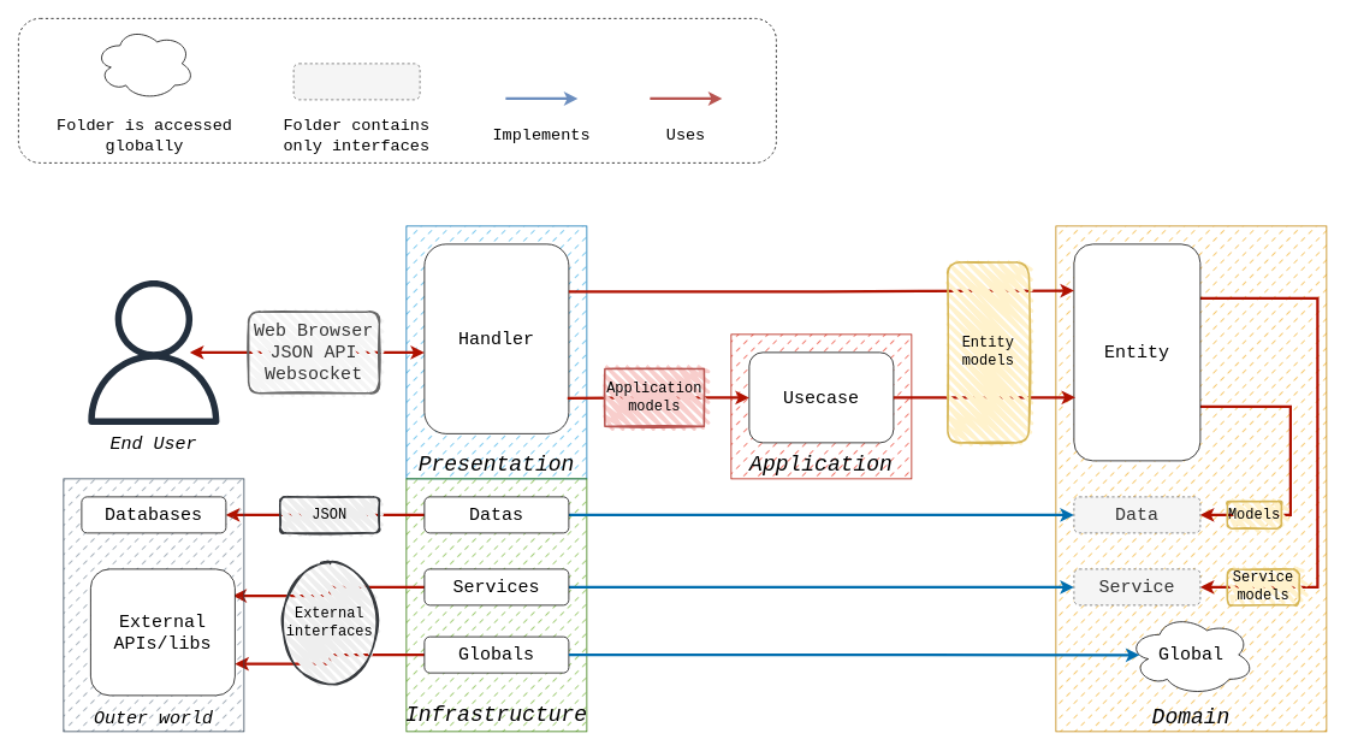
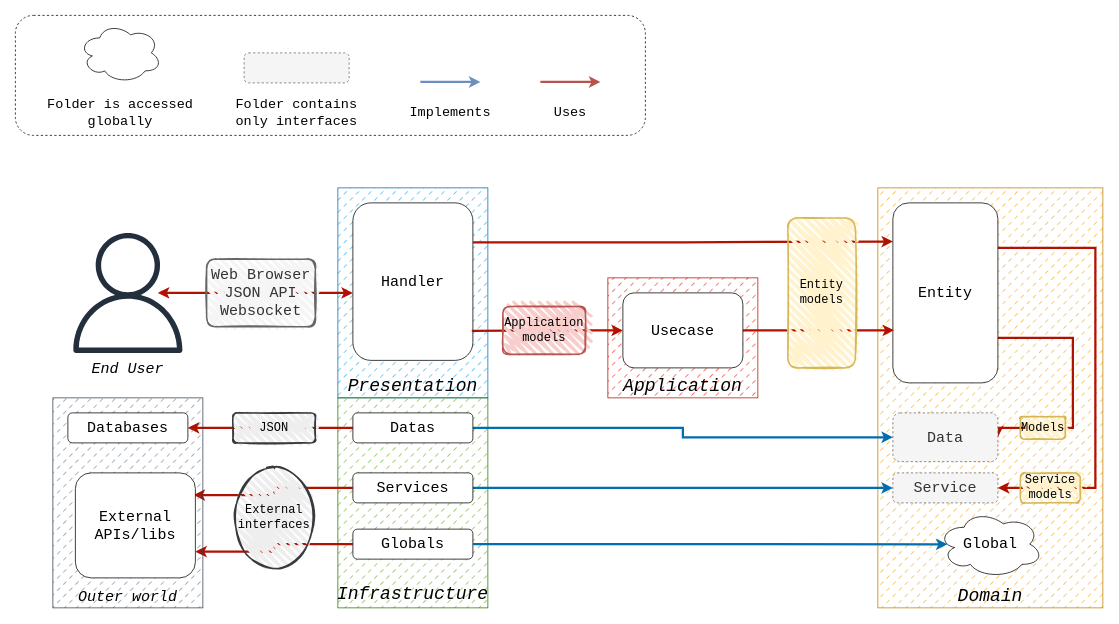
  <mxCell id="0" />
  <mxCell id="1" parent="0" />
  <mxCell id="2" value="" style="rounded=1;whiteSpace=wrap;html=1;fillColor=none;dashed=1;" vertex="1" parent="1"><mxGeometry x="20" width="840" height="160" as="geometry" y="20" /></mxCell>
  <mxCell id="3" value="" style="rounded=0;whiteSpace=wrap;html=1;fillColor=#1ba1e2;strokeColor=#006EAF;fillStyle=dashed;fontColor=#ffffff;gradientColor=none;" vertex="1" parent="1"><mxGeometry x="450" y="250" width="200" height="280" as="geometry" /></mxCell>
  <mxCell id="4" value="" style="rounded=0;whiteSpace=wrap;html=1;fillColor=#60a917;strokeColor=#2D7600;fillStyle=dashed;fontColor=#ffffff;" vertex="1" parent="1"><mxGeometry x="450" y="530" width="200" height="280" as="geometry" /></mxCell>
  <mxCell id="5" value="" style="rounded=0;whiteSpace=wrap;html=1;fillColor=#E51400;strokeColor=#B01100;fillStyle=dashed;fontColor=#ffffff;" vertex="1" parent="1"><mxGeometry x="810" y="370" width="200" height="160" as="geometry" /></mxCell>
  <mxCell id="6" value="" style="rounded=0;whiteSpace=wrap;html=1;fillColor=#F0A30A;strokeColor=#BF8000;fillStyle=dashed;fontColor=#ffffff;" vertex="1" parent="1"><mxGeometry x="1170" y="250" width="300" height="560" as="geometry" /></mxCell>
  <mxCell id="7" value="&lt;font size=&quot;1&quot; face=&quot;Courier New&quot; style=&quot;&quot;&gt;&lt;i style=&quot;font-size: 24px;&quot;&gt;Domain&lt;/i&gt;&lt;/font&gt;" style="text;html=1;align=center;verticalAlign=middle;whiteSpace=wrap;rounded=0;" vertex="1" parent="1"><mxGeometry x="1170" y="780" width="300" height="30" as="geometry" /></mxCell>
  <mxCell id="8" style="edgeStyle=orthogonalEdgeStyle;rounded=0;orthogonalLoop=1;jettySize=auto;html=1;exitX=0.5;exitY=1;exitDx=0;exitDy=0;" edge="1" parent="1"><mxGeometry relative="1" as="geometry"><mxPoint x="1250" y="642.7" as="sourcePoint" /><mxPoint x="1250" y="642.7" as="targetPoint" /></mxGeometry></mxCell>
  <mxCell id="9" style="edgeStyle=orthogonalEdgeStyle;rounded=0;orthogonalLoop=1;jettySize=auto;html=1;exitX=1;exitY=0.25;exitDx=0;exitDy=0;entryX=1;entryY=0.5;entryDx=0;entryDy=0;strokeWidth=3;strokeColor=#B01100;" edge="1" parent="1" source="11" target="13"><mxGeometry relative="1" as="geometry"><Array as="points"><mxPoint x="1460" y="330" /><mxPoint x="1460" y="650" /></Array></mxGeometry></mxCell>
  <mxCell id="10" style="edgeStyle=orthogonalEdgeStyle;rounded=0;orthogonalLoop=1;jettySize=auto;html=1;exitX=1;exitY=0.75;exitDx=0;exitDy=0;entryX=1;entryY=0.5;entryDx=0;entryDy=0;strokeWidth=3;strokeColor=#B01100;" edge="1" parent="1" source="11" target="12"><mxGeometry relative="1" as="geometry"><Array as="points"><mxPoint x="1430" y="450" /><mxPoint x="1430" y="570" /></Array></mxGeometry></mxCell>
  <mxCell id="11" value="&lt;span style=&quot;font-family: &amp;quot;Courier New&amp;quot;;&quot;&gt;&lt;font style=&quot;font-size: 20px;&quot;&gt;Entity&lt;/font&gt;&lt;/span&gt;" style="rounded=1;whiteSpace=wrap;html=1;" vertex="1" parent="1"><mxGeometry x="1190" y="270" width="140" height="240" as="geometry" /></mxCell>
- <mxCell id="12" value="&lt;span style=&quot;font-family: &amp;quot;Courier New&amp;quot;;&quot;&gt;&lt;font style=&quot;font-size: 20px;&quot;&gt;Data&lt;/font&gt;&lt;/span&gt;" style="rounded=1;whiteSpace=wrap;html=1;fillColor=#f5f5f5;fontColor=#333333;strokeColor=#666666;dashed=1;" vertex="1" parent="1"><mxGeometry x="1190" y="550" width="140" height="40" as="geometry" /></mxCell>
+ <mxCell id="12" value="&lt;span style=&quot;font-family: &amp;quot;Courier New&amp;quot;;&quot;&gt;&lt;font style=&quot;font-size: 20px;&quot;&gt;Data&lt;/font&gt;&lt;/span&gt;" style="rounded=1;whiteSpace=wrap;html=1;fillColor=#f5f5f5;fontColor=#333333;strokeColor=#666666;dashed=1;" vertex="1" parent="1"><mxGeometry x="1190" y="550" width="140" height="65" as="geometry" /></mxCell>
  <mxCell id="13" value="&lt;span style=&quot;font-family: &amp;quot;Courier New&amp;quot;;&quot;&gt;&lt;font style=&quot;font-size: 20px;&quot;&gt;Service&lt;/font&gt;&lt;/span&gt;" style="rounded=1;whiteSpace=wrap;html=1;fillColor=#f5f5f5;fontColor=#333333;strokeColor=#666666;dashed=1;" vertex="1" parent="1"><mxGeometry x="1190" y="630" width="140" height="40" as="geometry" /></mxCell>
  <mxCell id="14" value="&lt;font style=&quot;font-size: 20px;&quot; face=&quot;Courier New&quot;&gt;Global&lt;/font&gt;" style="ellipse;shape=cloud;whiteSpace=wrap;html=1;" vertex="1" parent="1"><mxGeometry x="1250" y="680" width="140" height="90" as="geometry" /></mxCell>
  <mxCell id="15" value="&lt;font face=&quot;Courier New&quot;&gt;&lt;span style=&quot;font-size: 20px;&quot;&gt;Usecase&lt;/span&gt;&lt;/font&gt;" style="rounded=1;whiteSpace=wrap;html=1;" vertex="1" parent="1"><mxGeometry x="830" y="390" width="160" height="100" as="geometry" /></mxCell>
  <mxCell id="16" value="&lt;font face=&quot;Courier New&quot;&gt;&lt;span style=&quot;font-size: 24px;&quot;&gt;&lt;i&gt;Application&lt;/i&gt;&lt;/span&gt;&lt;/font&gt;" style="text;html=1;align=center;verticalAlign=middle;whiteSpace=wrap;rounded=0;" vertex="1" parent="1"><mxGeometry x="810" y="500" width="200" height="30" as="geometry" /></mxCell>
  <mxCell id="17" value="&lt;font face=&quot;Courier New&quot;&gt;&lt;span style=&quot;font-size: 20px;&quot;&gt;Handler&lt;/span&gt;&lt;/font&gt;" style="rounded=1;whiteSpace=wrap;html=1;" vertex="1" parent="1"><mxGeometry x="470" y="270" width="160" height="210" as="geometry" /></mxCell>
  <mxCell id="18" value="&lt;font face=&quot;Courier New&quot;&gt;&lt;span style=&quot;font-size: 24px;&quot;&gt;&lt;i&gt;Presentation&lt;/i&gt;&lt;/span&gt;&lt;/font&gt;" style="text;html=1;align=center;verticalAlign=middle;whiteSpace=wrap;rounded=0;" vertex="1" parent="1"><mxGeometry x="450" y="500" width="200" height="30" as="geometry" /></mxCell>
  <mxCell id="19" style="edgeStyle=orthogonalEdgeStyle;rounded=0;orthogonalLoop=1;jettySize=auto;html=1;exitX=0.5;exitY=1;exitDx=0;exitDy=0;" edge="1" parent="1"><mxGeometry relative="1" as="geometry"><mxPoint x="540" y="642.7" as="sourcePoint" /><mxPoint x="540" y="642.7" as="targetPoint" /></mxGeometry></mxCell>
  <mxCell id="20" style="edgeStyle=orthogonalEdgeStyle;rounded=0;orthogonalLoop=1;jettySize=auto;html=1;exitX=1;exitY=0.5;exitDx=0;exitDy=0;entryX=0;entryY=0.5;entryDx=0;entryDy=0;fillColor=#1ba1e2;strokeColor=#006EAF;strokeWidth=3;" edge="1" parent="1" source="22" target="12"><mxGeometry relative="1" as="geometry" /></mxCell>
  <mxCell id="21" style="edgeStyle=orthogonalEdgeStyle;rounded=0;orthogonalLoop=1;jettySize=auto;html=1;exitX=0;exitY=0.5;exitDx=0;exitDy=0;entryX=1;entryY=0.5;entryDx=0;entryDy=0;strokeWidth=3;strokeColor=#B01100;" edge="1" parent="1" source="22" target="44"><mxGeometry relative="1" as="geometry" /></mxCell>
  <mxCell id="22" value="&lt;span style=&quot;font-family: &amp;quot;Courier New&amp;quot;;&quot;&gt;&lt;font style=&quot;font-size: 20px;&quot;&gt;Datas&lt;/font&gt;&lt;/span&gt;" style="rounded=1;whiteSpace=wrap;html=1;" vertex="1" parent="1"><mxGeometry x="470" y="550" width="160" height="40" as="geometry" /></mxCell>
  <mxCell id="23" style="edgeStyle=orthogonalEdgeStyle;rounded=0;orthogonalLoop=1;jettySize=auto;html=1;exitX=1;exitY=0.5;exitDx=0;exitDy=0;entryX=0;entryY=0.5;entryDx=0;entryDy=0;fillColor=#1ba1e2;strokeColor=#006EAF;strokeWidth=3;" edge="1" parent="1" source="25" target="13"><mxGeometry relative="1" as="geometry" /></mxCell>
  <mxCell id="24" style="edgeStyle=orthogonalEdgeStyle;rounded=0;orthogonalLoop=1;jettySize=auto;html=1;exitX=0;exitY=0.5;exitDx=0;exitDy=0;entryX=0.985;entryY=0.211;entryDx=0;entryDy=0;entryPerimeter=0;strokeWidth=3;strokeColor=#B01100;" edge="1" parent="1" source="25" target="45"><mxGeometry relative="1" as="geometry" /></mxCell>
  <mxCell id="25" value="&lt;span style=&quot;font-family: &amp;quot;Courier New&amp;quot;;&quot;&gt;&lt;font style=&quot;font-size: 20px;&quot;&gt;Services&lt;/font&gt;&lt;/span&gt;" style="rounded=1;whiteSpace=wrap;html=1;" vertex="1" parent="1"><mxGeometry x="470" y="630" width="160" height="40" as="geometry" /></mxCell>
  <mxCell id="26" style="edgeStyle=orthogonalEdgeStyle;rounded=0;orthogonalLoop=1;jettySize=auto;html=1;exitX=0;exitY=0.5;exitDx=0;exitDy=0;entryX=1;entryY=0.75;entryDx=0;entryDy=0;strokeWidth=3;strokeColor=#B01100;" edge="1" parent="1" source="27" target="45"><mxGeometry relative="1" as="geometry" /></mxCell>
  <mxCell id="27" value="&lt;span style=&quot;font-family: &amp;quot;Courier New&amp;quot;;&quot;&gt;&lt;font style=&quot;font-size: 20px;&quot;&gt;Globals&lt;/font&gt;&lt;/span&gt;" style="rounded=1;whiteSpace=wrap;html=1;" vertex="1" parent="1"><mxGeometry x="470" y="705" width="160" height="40" as="geometry" /></mxCell>
  <mxCell id="28" value="&lt;font face=&quot;Courier New&quot;&gt;&lt;span style=&quot;font-size: 24px;&quot;&gt;&lt;i&gt;Infrastructure&lt;/i&gt;&lt;/span&gt;&lt;/font&gt;" style="text;html=1;align=center;verticalAlign=middle;whiteSpace=wrap;rounded=0;" vertex="1" parent="1"><mxGeometry x="450" y="775" width="200" height="35" as="geometry" /></mxCell>
  <mxCell id="29" style="edgeStyle=orthogonalEdgeStyle;rounded=0;orthogonalLoop=1;jettySize=auto;html=1;exitX=1;exitY=0.25;exitDx=0;exitDy=0;entryX=0.001;entryY=0.215;entryDx=0;entryDy=0;entryPerimeter=0;strokeWidth=3;strokeColor=#B01100;" edge="1" parent="1" source="17" target="11"><mxGeometry relative="1" as="geometry" /></mxCell>
  <mxCell id="30" style="edgeStyle=orthogonalEdgeStyle;rounded=0;orthogonalLoop=1;jettySize=auto;html=1;exitX=1;exitY=0.5;exitDx=0;exitDy=0;entryX=0.011;entryY=0.708;entryDx=0;entryDy=0;entryPerimeter=0;strokeWidth=3;strokeColor=#B01100;" edge="1" parent="1" source="15" target="11"><mxGeometry relative="1" as="geometry" /></mxCell>
  <mxCell id="31" style="edgeStyle=orthogonalEdgeStyle;rounded=0;orthogonalLoop=1;jettySize=auto;html=1;exitX=0;exitY=0.5;exitDx=0;exitDy=0;entryX=0.991;entryY=0.812;entryDx=0;entryDy=0;entryPerimeter=0;strokeWidth=3;strokeColor=#B01100;endArrow=none;endFill=0;startArrow=classic;startFill=1;" edge="1" parent="1" source="15" target="17"><mxGeometry relative="1" as="geometry" /></mxCell>
- <mxCell id="32" value="&lt;span style=&quot;font-family: &amp;quot;Courier New&amp;quot;; font-size: 16px;&quot;&gt;Application&lt;/span&gt;&lt;div&gt;&lt;span style=&quot;font-family: &amp;quot;Courier New&amp;quot;; font-size: 16px;&quot;&gt;models&lt;/span&gt;&lt;/div&gt;" style="whiteSpace=wrap;html=1;strokeWidth=2;fillWeight=4;hachureGap=8;hachureAngle=45;fillColor=#f8cecc;sketch=1;strokeColor=#b85450;fillStyle=zigzag;rounded=0;" vertex="1" parent="1"><mxGeometry x="670" y="408.04" width="110" height="63.92" as="geometry" /></mxCell>
+ <mxCell id="32" value="&lt;span style=&quot;font-family: &amp;quot;Courier New&amp;quot;; font-size: 16px;&quot;&gt;Application&lt;/span&gt;&lt;div&gt;&lt;span style=&quot;font-family: &amp;quot;Courier New&amp;quot;; font-size: 16px;&quot;&gt;models&lt;/span&gt;&lt;/div&gt;" style="rounded=1;whiteSpace=wrap;html=1;strokeWidth=2;fillWeight=4;hachureGap=8;hachureAngle=45;fillColor=#f8cecc;sketch=1;strokeColor=#b85450;fillStyle=zigzag;" vertex="1" parent="1"><mxGeometry x="670" y="408.04" width="110" height="63.92" as="geometry" /></mxCell>
  <mxCell id="33" value="&lt;span style=&quot;font-family: &amp;quot;Courier New&amp;quot;;&quot;&gt;&lt;font style=&quot;font-size: 16px;&quot;&gt;Entity&lt;/font&gt;&lt;/span&gt;&lt;div&gt;&lt;span style=&quot;font-family: &amp;quot;Courier New&amp;quot;;&quot;&gt;&lt;font style=&quot;font-size: 16px;&quot;&gt;models&lt;/font&gt;&lt;/span&gt;&lt;/div&gt;" style="rounded=1;whiteSpace=wrap;html=1;strokeWidth=2;fillWeight=4;hachureGap=8;hachureAngle=45;fillColor=#fff2cc;sketch=1;strokeColor=#d6b656;rotation=0;fillStyle=zigzag;" vertex="1" parent="1"><mxGeometry x="1050" y="290" width="90" height="200" as="geometry" /></mxCell>
  <mxCell id="34" style="edgeStyle=orthogonalEdgeStyle;rounded=0;orthogonalLoop=1;jettySize=auto;html=1;exitX=1;exitY=0.5;exitDx=0;exitDy=0;entryX=0.091;entryY=0.503;entryDx=0;entryDy=0;entryPerimeter=0;fillColor=#1ba1e2;strokeColor=#006EAF;strokeWidth=3;" edge="1" parent="1" source="27" target="14"><mxGeometry relative="1" as="geometry" /></mxCell>
  <mxCell id="35" value="" style="sketch=0;outlineConnect=0;fontColor=#232F3E;gradientColor=none;fillColor=#232F3D;strokeColor=none;dashed=0;verticalLabelPosition=bottom;verticalAlign=top;align=center;html=1;fontSize=12;fontStyle=0;aspect=fixed;pointerEvents=1;shape=mxgraph.aws4.user;" vertex="1" parent="1"><mxGeometry x="90" y="310" width="160" height="160" as="geometry" /></mxCell>
  <mxCell id="36" style="edgeStyle=orthogonalEdgeStyle;rounded=0;orthogonalLoop=1;jettySize=auto;html=1;entryX=0;entryY=0.5;entryDx=0;entryDy=0;startArrow=classic;startFill=1;strokeWidth=3;exitX=0.775;exitY=0.5;exitDx=0;exitDy=0;exitPerimeter=0;strokeColor=#B01100;" edge="1" parent="1" source="35"><mxGeometry relative="1" as="geometry"><mxPoint x="280" y="390" as="sourcePoint" /><Array as="points" /><mxPoint x="470" y="390" as="targetPoint" /></mxGeometry></mxCell>
  <mxCell id="37" value="&lt;font face=&quot;Courier New&quot;&gt;&lt;span style=&quot;font-size: 20px;&quot;&gt;Web Browser&lt;/span&gt;&lt;/font&gt;&lt;div&gt;&lt;font face=&quot;Courier New&quot;&gt;&lt;span style=&quot;font-size: 20px;&quot;&gt;JSON API&lt;/span&gt;&lt;/font&gt;&lt;/div&gt;&lt;div&gt;&lt;font face=&quot;Courier New&quot;&gt;&lt;span style=&quot;font-size: 20px;&quot;&gt;Websocket&lt;/span&gt;&lt;/font&gt;&lt;/div&gt;" style="rounded=1;whiteSpace=wrap;html=1;strokeWidth=2;fillWeight=4;hachureGap=8;hachureAngle=45;fillColor=#f5f5f5;sketch=1;strokeColor=#666666;fontColor=#333333;fillStyle=zigzag;" vertex="1" parent="1"><mxGeometry x="275" y="345" width="145" height="90" as="geometry" /></mxCell>
  <mxCell id="38" value="" style="rounded=0;whiteSpace=wrap;html=1;fillColor=#647687;strokeColor=#314354;fillStyle=dashed;fontColor=#ffffff;" vertex="1" parent="1"><mxGeometry x="70" y="530" width="200" height="280" as="geometry" /></mxCell>
  <mxCell id="39" value="&lt;font face=&quot;Courier New&quot; style=&quot;font-size: 20px;&quot;&gt;&lt;i&gt;Outer world&lt;/i&gt;&lt;/font&gt;" style="text;html=1;align=center;verticalAlign=middle;whiteSpace=wrap;rounded=0;" vertex="1" parent="1"><mxGeometry x="70" y="780" width="200" height="30" as="geometry" /></mxCell>
  <mxCell id="40" value="&lt;font face=&quot;Courier New&quot;&gt;&lt;span style=&quot;font-size: 16px;&quot;&gt;Models&lt;/span&gt;&lt;/font&gt;" style="rounded=1;whiteSpace=wrap;html=1;strokeWidth=2;fillWeight=4;hachureGap=8;hachureAngle=45;fillColor=#fff2cc;sketch=1;strokeColor=#d6b656;rotation=0;fillStyle=zigzag;" vertex="1" parent="1"><mxGeometry x="1360" y="555" width="60" height="30" as="geometry" /></mxCell>
  <mxCell id="41" value="&lt;font face=&quot;Courier New&quot;&gt;&lt;span style=&quot;font-size: 16px;&quot;&gt;Service models&lt;/span&gt;&lt;/font&gt;" style="rounded=1;whiteSpace=wrap;html=1;strokeWidth=2;fillWeight=4;hachureGap=8;hachureAngle=45;fillColor=#fff2cc;sketch=1;strokeColor=#d6b656;rotation=0;fillStyle=zigzag;" vertex="1" parent="1"><mxGeometry x="1360" y="630" width="80" height="40" as="geometry" /></mxCell>
  <mxCell id="42" value="&lt;font face=&quot;Courier New&quot;&gt;&lt;span style=&quot;font-size: 16px;&quot;&gt;JSON&lt;/span&gt;&lt;/font&gt;" style="rounded=1;whiteSpace=wrap;html=1;strokeWidth=2;fillWeight=4;hachureGap=8;hachureAngle=45;fillColor=#eeeeee;sketch=1;strokeColor=#36393d;fillStyle=zigzag;" vertex="1" parent="1"><mxGeometry x="310" y="550" width="110" height="40" as="geometry" /></mxCell>
  <mxCell id="43" value="&lt;font face=&quot;Courier New&quot;&gt;&lt;span style=&quot;font-size: 16px;&quot;&gt;External interfaces&lt;/span&gt;&lt;/font&gt;" style="ellipse;whiteSpace=wrap;html=1;strokeWidth=2;fillWeight=4;hachureGap=8;hachureAngle=45;fillColor=#eeeeee;sketch=1;strokeColor=#36393d;fillStyle=zigzag;" vertex="1" parent="1"><mxGeometry x="310" y="620" width="110" height="140" as="geometry" /></mxCell>
  <mxCell id="44" value="&lt;font face=&quot;Courier New&quot;&gt;&lt;span style=&quot;font-size: 20px;&quot;&gt;Databases&lt;/span&gt;&lt;/font&gt;" style="rounded=1;whiteSpace=wrap;html=1;" vertex="1" parent="1"><mxGeometry x="90" y="550" width="160" height="40" as="geometry" /></mxCell>
  <mxCell id="45" value="&lt;font face=&quot;Courier New&quot;&gt;&lt;span style=&quot;font-size: 20px;&quot;&gt;External APIs/libs&lt;/span&gt;&lt;/font&gt;" style="rounded=1;whiteSpace=wrap;html=1;" vertex="1" parent="1"><mxGeometry x="100" y="630" width="160" height="140" as="geometry" /></mxCell>
  <mxCell id="46" style="edgeStyle=orthogonalEdgeStyle;rounded=0;orthogonalLoop=1;jettySize=auto;html=1;exitX=0.5;exitY=1;exitDx=0;exitDy=0;" edge="1" parent="1" source="42" target="42"><mxGeometry relative="1" as="geometry" /></mxCell>
  <mxCell id="47" value="" style="endArrow=classic;html=1;rounded=0;strokeWidth=3;fillColor=#dae8fc;strokeColor=#6c8ebf;" edge="1" parent="1"><mxGeometry width="50" height="50" relative="1" as="geometry"><mxPoint x="560" y="108.82" as="sourcePoint" /><mxPoint x="640" y="108.82" as="targetPoint" /></mxGeometry></mxCell>
  <mxCell id="48" value="" style="endArrow=classic;html=1;rounded=0;strokeWidth=3;fillColor=#f8cecc;strokeColor=#b85450;" edge="1" parent="1"><mxGeometry width="50" height="50" relative="1" as="geometry"><mxPoint x="720" y="108.82" as="sourcePoint" /><mxPoint x="800" y="108.82" as="targetPoint" /></mxGeometry></mxCell>
  <mxCell id="49" value="&lt;font style=&quot;font-size: 18px;&quot;&gt;Folder contains only interfaces&lt;/font&gt;" style="text;html=1;align=center;verticalAlign=middle;whiteSpace=wrap;rounded=0;fontFamily=Courier New;fontSize=16;" vertex="1" parent="1"><mxGeometry x="300" y="125" width="190" height="50" as="geometry" /></mxCell>
  <mxCell id="50" value="&lt;font style=&quot;font-size: 18px;&quot;&gt;Implements&lt;/font&gt;" style="text;html=1;align=center;verticalAlign=middle;whiteSpace=wrap;rounded=0;fontFamily=Courier New;fontSize=16;" vertex="1" parent="1"><mxGeometry x="540" y="120.26" width="120" height="59.74" as="geometry" /></mxCell>
  <mxCell id="51" value="&lt;font style=&quot;font-size: 18px;&quot;&gt;Uses&lt;/font&gt;" style="text;html=1;align=center;verticalAlign=middle;whiteSpace=wrap;rounded=0;fontFamily=Courier New;fontSize=16;" vertex="1" parent="1"><mxGeometry x="700" y="120.26" width="120" height="59.74" as="geometry" /></mxCell>
  <mxCell id="52" value="" style="ellipse;shape=cloud;whiteSpace=wrap;html=1;" vertex="1" parent="1"><mxGeometry x="105" y="30" width="110" height="80" as="geometry" /></mxCell>
  <mxCell id="53" value="&lt;font style=&quot;font-size: 18px;&quot;&gt;Folder is accessed globally&lt;/font&gt;" style="text;html=1;align=center;verticalAlign=middle;whiteSpace=wrap;rounded=0;fontFamily=Courier New;fontSize=16;" vertex="1" parent="1"><mxGeometry x="60" y="110" width="200" height="80" as="geometry" /></mxCell>
  <mxCell id="54" value="&lt;font face=&quot;Courier New&quot; style=&quot;font-size: 20px;&quot;&gt;&lt;i&gt;End User&lt;/i&gt;&lt;/font&gt;" style="text;html=1;align=center;verticalAlign=middle;whiteSpace=wrap;rounded=0;" vertex="1" parent="1"><mxGeometry x="100" y="471.96" width="140" height="38.04" as="geometry" /></mxCell>
  <mxCell id="55" value="" style="rounded=1;whiteSpace=wrap;html=1;fillColor=#f5f5f5;fontColor=#333333;strokeColor=#666666;dashed=1;" vertex="1" parent="1"><mxGeometry x="325" y="70" width="140" height="40" as="geometry" /></mxCell>
